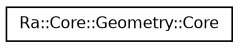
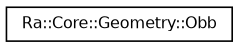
  digraph {
    rankdir=LR
-   n1 [color=black fillcolor=white fontname=Helvetica fontsize=10 height=0.2 label="Ra::Core::Geometry::Core" shape=record style=filled width=0.4]
+   n1 [color=black fillcolor=white fontname=Helvetica fontsize=10 height=0.2 label="Ra::Core::Geometry::Obb" shape=record style=filled width=0.4]
  }
